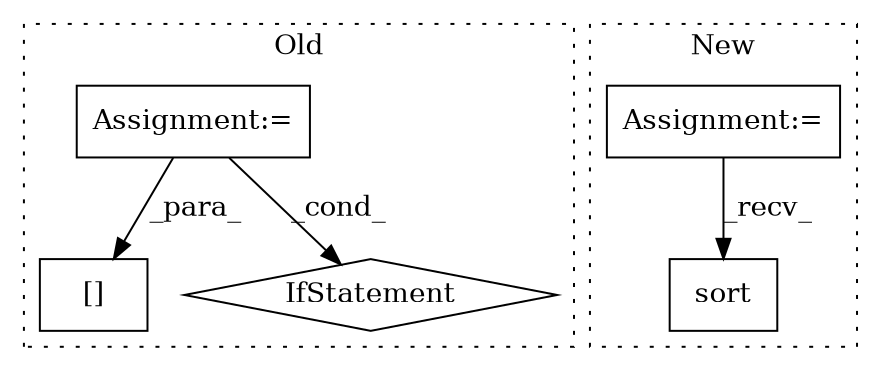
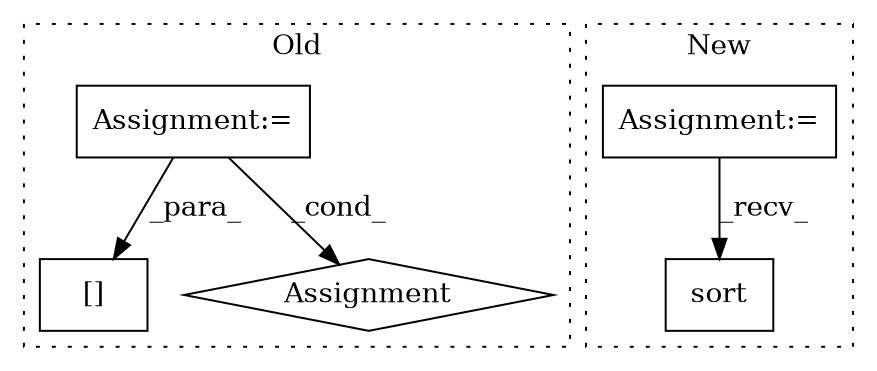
  digraph {
    node [a=7 shape=box]
    n1 [a=2 l="6,1" label="[]" s="7685,7692"]
    n2 [l="69,2" label="Assignment:=" s="7472,7574"]
-   n3 [a=25 l="4,2" label=IfStatement s="7768,7787" shape=diamond]
+   n3 [a=25 l="4,2" label=Assignment s="7768,7787" shape=diamond]
    n4 [a=32 l=6 label=sort s=7739]
    n5 [l=1 label="Assignment:=" s=7703]
    subgraph cluster_1 {
      label=Old
      style=dotted
      n1
      n2
      n3
    }
    subgraph cluster_2 {
      label=New
      style=dotted
      n4
      n5
    }
    n2 -> n1 [label=_para_]
    n2 -> n3 [label=_cond_]
    n5 -> n4 [label=_recv_]
  }
